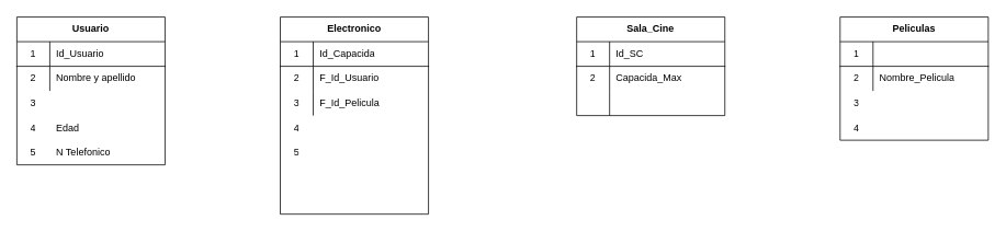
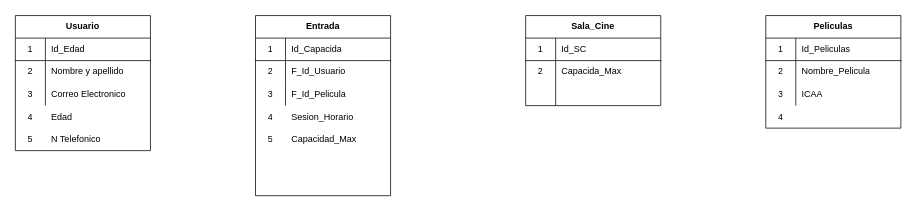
  <mxCell id="0" />
  <mxCell id="1" parent="0" />
  <mxCell id="2" value="" style="group" vertex="1" connectable="0" parent="1"><mxGeometry x="1020" y="20" width="180" height="150" as="geometry" /></mxCell>
  <mxCell id="3" value="&lt;div&gt;Peliculas&lt;/div&gt;" style="shape=table;html=1;whiteSpace=wrap;startSize=30;container=1;collapsible=0;childLayout=tableLayout;fixedRows=1;rowLines=0;fontStyle=1;align=center;" vertex="1" parent="2"><mxGeometry width="180" height="150" as="geometry" /></mxCell>
  <mxCell id="4" value="" style="shape=partialRectangle;html=1;whiteSpace=wrap;collapsible=0;dropTarget=0;pointerEvents=0;fillColor=none;top=0;left=0;bottom=1;right=0;points=[[0,0.5],[1,0.5]];portConstraint=eastwest;" vertex="1" parent="3"><mxGeometry y="30" width="180" height="30" as="geometry" /></mxCell>
  <mxCell id="5" value="1" style="shape=partialRectangle;html=1;whiteSpace=wrap;connectable=0;fillColor=none;top=0;left=0;bottom=0;right=0;overflow=hidden;" vertex="1" parent="4"><mxGeometry width="40" height="30" as="geometry" /></mxCell>
+ <mxCell id="6" value="&lt;div&gt;Id_Peliculas&lt;/div&gt;" style="shape=partialRectangle;html=1;whiteSpace=wrap;connectable=0;fillColor=none;top=0;left=0;bottom=0;right=0;align=left;spacingLeft=6;overflow=hidden;" vertex="1" parent="4"><mxGeometry x="40" width="140" height="30" as="geometry" /></mxCell>
  <mxCell id="7" value="" style="shape=partialRectangle;html=1;whiteSpace=wrap;collapsible=0;dropTarget=0;pointerEvents=0;fillColor=none;top=0;left=0;bottom=0;right=0;points=[[0,0.5],[1,0.5]];portConstraint=eastwest;" vertex="1" parent="3"><mxGeometry y="60" width="180" height="30" as="geometry" /></mxCell>
  <mxCell id="8" value="2" style="shape=partialRectangle;html=1;whiteSpace=wrap;connectable=0;fillColor=none;top=0;left=0;bottom=0;right=0;overflow=hidden;" vertex="1" parent="7"><mxGeometry width="40" height="30" as="geometry" /></mxCell>
  <mxCell id="9" value="Nombre_Pelicula" style="shape=partialRectangle;html=1;whiteSpace=wrap;connectable=0;fillColor=none;top=0;left=0;bottom=0;right=0;align=left;spacingLeft=6;overflow=hidden;" vertex="1" parent="7"><mxGeometry x="40" width="140" height="30" as="geometry" /></mxCell>
  <mxCell id="10" value="" style="shape=partialRectangle;html=1;whiteSpace=wrap;collapsible=0;dropTarget=0;pointerEvents=0;fillColor=none;top=0;left=0;bottom=0;right=0;points=[[0,0.5],[1,0.5]];portConstraint=eastwest;" vertex="1" parent="3"><mxGeometry y="90" width="180" height="30" as="geometry" /></mxCell>
  <mxCell id="11" value="3" style="shape=partialRectangle;html=1;whiteSpace=wrap;connectable=0;fillColor=none;top=0;left=0;bottom=0;right=0;overflow=hidden;" vertex="1" parent="10"><mxGeometry width="40" height="30" as="geometry" /></mxCell>
+ <mxCell id="12" value="&lt;div&gt;ICAA &lt;br&gt;&lt;/div&gt;" style="shape=partialRectangle;html=1;whiteSpace=wrap;connectable=0;fillColor=none;top=0;left=0;bottom=0;right=0;align=left;spacingLeft=6;overflow=hidden;" vertex="1" parent="10"><mxGeometry x="40" width="140" height="30" as="geometry" /></mxCell>
  <mxCell id="13" value="&lt;div&gt;4&lt;/div&gt;" style="shape=partialRectangle;html=1;whiteSpace=wrap;connectable=0;fillColor=none;top=0;left=0;bottom=0;right=0;overflow=hidden;" vertex="1" parent="2"><mxGeometry y="120" width="40" height="30" as="geometry" /></mxCell>
  <mxCell id="14" value="" style="group" vertex="1" connectable="0" parent="1"><mxGeometry x="20" y="20" width="180" height="200" as="geometry" /></mxCell>
  <mxCell id="15" value="" style="group" vertex="1" connectable="0" parent="14"><mxGeometry width="180" height="200" as="geometry" /></mxCell>
  <mxCell id="16" value="&lt;div&gt;4&lt;/div&gt;" style="shape=partialRectangle;html=1;whiteSpace=wrap;connectable=0;fillColor=none;top=0;left=0;bottom=0;right=0;overflow=hidden;" vertex="1" parent="15"><mxGeometry y="120" width="40" height="30" as="geometry" /></mxCell>
  <mxCell id="17" value="&lt;div&gt;Edad&lt;/div&gt;" style="shape=partialRectangle;html=1;whiteSpace=wrap;connectable=0;fillColor=none;top=0;left=0;bottom=0;right=0;align=left;spacingLeft=6;overflow=hidden;" vertex="1" parent="15"><mxGeometry x="40" y="120" width="140" height="30" as="geometry" /></mxCell>
  <mxCell id="18" value="&lt;div&gt;5&lt;/div&gt;" style="shape=partialRectangle;html=1;whiteSpace=wrap;connectable=0;fillColor=none;top=0;left=0;bottom=0;right=0;overflow=hidden;" vertex="1" parent="15"><mxGeometry y="150" width="40" height="30" as="geometry" /></mxCell>
  <mxCell id="19" value="N Telefonico" style="shape=partialRectangle;html=1;whiteSpace=wrap;connectable=0;fillColor=none;top=0;left=0;bottom=0;right=0;align=left;spacingLeft=6;overflow=hidden;" vertex="1" parent="15"><mxGeometry x="40" y="150" width="140" height="30" as="geometry" /></mxCell>
  <mxCell id="20" value="&lt;div&gt;Usuario&lt;/div&gt;" style="shape=table;html=1;whiteSpace=wrap;startSize=30;container=1;collapsible=0;childLayout=tableLayout;fixedRows=1;rowLines=0;fontStyle=1;align=center;" vertex="1" parent="14"><mxGeometry width="180" height="180" as="geometry" /></mxCell>
  <mxCell id="21" value="" style="shape=partialRectangle;html=1;whiteSpace=wrap;collapsible=0;dropTarget=0;pointerEvents=0;fillColor=none;top=0;left=0;bottom=1;right=0;points=[[0,0.5],[1,0.5]];portConstraint=eastwest;" vertex="1" parent="20"><mxGeometry y="30" width="180" height="30" as="geometry" /></mxCell>
  <mxCell id="22" value="1" style="shape=partialRectangle;html=1;whiteSpace=wrap;connectable=0;fillColor=none;top=0;left=0;bottom=0;right=0;overflow=hidden;" vertex="1" parent="21"><mxGeometry width="40" height="30" as="geometry" /></mxCell>
- <mxCell id="23" value="Id_Usuario" style="shape=partialRectangle;html=1;whiteSpace=wrap;connectable=0;fillColor=none;top=0;left=0;bottom=0;right=0;align=left;spacingLeft=6;overflow=hidden;" vertex="1" parent="21"><mxGeometry x="40" width="140" height="30" as="geometry" /></mxCell>
+ <mxCell id="23" value="Id_Edad" style="shape=partialRectangle;html=1;whiteSpace=wrap;connectable=0;fillColor=none;top=0;left=0;bottom=0;right=0;align=left;spacingLeft=6;overflow=hidden;" vertex="1" parent="21"><mxGeometry x="40" width="140" height="30" as="geometry" /></mxCell>
  <mxCell id="24" value="" style="shape=partialRectangle;html=1;whiteSpace=wrap;collapsible=0;dropTarget=0;pointerEvents=0;fillColor=none;top=0;left=0;bottom=0;right=0;points=[[0,0.5],[1,0.5]];portConstraint=eastwest;" vertex="1" parent="20"><mxGeometry y="60" width="180" height="30" as="geometry" /></mxCell>
  <mxCell id="25" value="2" style="shape=partialRectangle;html=1;whiteSpace=wrap;connectable=0;fillColor=none;top=0;left=0;bottom=0;right=0;overflow=hidden;" vertex="1" parent="24"><mxGeometry width="40" height="30" as="geometry" /></mxCell>
  <mxCell id="26" value="&lt;div&gt;Nombre y apellido&lt;br&gt;&lt;/div&gt;" style="shape=partialRectangle;html=1;whiteSpace=wrap;connectable=0;fillColor=none;top=0;left=0;bottom=0;right=0;align=left;spacingLeft=6;overflow=hidden;" vertex="1" parent="24"><mxGeometry x="40" width="140" height="30" as="geometry" /></mxCell>
  <mxCell id="27" value="" style="shape=partialRectangle;html=1;whiteSpace=wrap;collapsible=0;dropTarget=0;pointerEvents=0;fillColor=none;top=0;left=0;bottom=0;right=0;points=[[0,0.5],[1,0.5]];portConstraint=eastwest;" vertex="1" parent="20"><mxGeometry y="90" width="180" height="30" as="geometry" /></mxCell>
  <mxCell id="28" value="3" style="shape=partialRectangle;html=1;whiteSpace=wrap;connectable=0;fillColor=none;top=0;left=0;bottom=0;right=0;overflow=hidden;" vertex="1" parent="27"><mxGeometry width="40" height="30" as="geometry" /></mxCell>
- <mxCell id="30" value="&lt;div&gt;Electronico&lt;/div&gt;" style="shape=table;html=1;whiteSpace=wrap;startSize=30;container=1;collapsible=0;childLayout=tableLayout;fixedRows=1;rowLines=0;fontStyle=1;align=center;" vertex="1" parent="1"><mxGeometry x="340" y="20" width="180" height="240" as="geometry" /></mxCell>
+ <mxCell id="29" value="&lt;div&gt;Correo Electronico&lt;/div&gt;" style="shape=partialRectangle;html=1;whiteSpace=wrap;connectable=0;fillColor=none;top=0;left=0;bottom=0;right=0;align=left;spacingLeft=6;overflow=hidden;" vertex="1" parent="27"><mxGeometry x="40" width="140" height="30" as="geometry" /></mxCell>
+ <mxCell id="30" value="&lt;div&gt;Entrada&lt;/div&gt;" style="shape=table;html=1;whiteSpace=wrap;startSize=30;container=1;collapsible=0;childLayout=tableLayout;fixedRows=1;rowLines=0;fontStyle=1;align=center;" vertex="1" parent="1"><mxGeometry x="340" y="20" width="180" height="240" as="geometry" /></mxCell>
  <mxCell id="31" value="" style="shape=partialRectangle;html=1;whiteSpace=wrap;collapsible=0;dropTarget=0;pointerEvents=0;fillColor=none;top=0;left=0;bottom=1;right=0;points=[[0,0.5],[1,0.5]];portConstraint=eastwest;" vertex="1" parent="30"><mxGeometry y="30" width="180" height="30" as="geometry" /></mxCell>
  <mxCell id="32" value="1" style="shape=partialRectangle;html=1;whiteSpace=wrap;connectable=0;fillColor=none;top=0;left=0;bottom=0;right=0;overflow=hidden;" vertex="1" parent="31"><mxGeometry width="40" height="30" as="geometry" /></mxCell>
  <mxCell id="33" value="Id_Capacida" style="shape=partialRectangle;html=1;whiteSpace=wrap;connectable=0;fillColor=none;top=0;left=0;bottom=0;right=0;align=left;spacingLeft=6;overflow=hidden;" vertex="1" parent="31"><mxGeometry x="40" width="140" height="30" as="geometry" /></mxCell>
  <mxCell id="34" value="" style="shape=partialRectangle;html=1;whiteSpace=wrap;collapsible=0;dropTarget=0;pointerEvents=0;fillColor=none;top=0;left=0;bottom=0;right=0;points=[[0,0.5],[1,0.5]];portConstraint=eastwest;" vertex="1" parent="30"><mxGeometry y="60" width="180" height="30" as="geometry" /></mxCell>
  <mxCell id="35" value="2" style="shape=partialRectangle;html=1;whiteSpace=wrap;connectable=0;fillColor=none;top=0;left=0;bottom=0;right=0;overflow=hidden;" vertex="1" parent="34"><mxGeometry width="40" height="30" as="geometry" /></mxCell>
  <mxCell id="36" value="F_Id_Usuario" style="shape=partialRectangle;html=1;whiteSpace=wrap;connectable=0;fillColor=none;top=0;left=0;bottom=0;right=0;align=left;spacingLeft=6;overflow=hidden;" vertex="1" parent="34"><mxGeometry x="40" width="140" height="30" as="geometry" /></mxCell>
  <mxCell id="37" value="" style="shape=partialRectangle;html=1;whiteSpace=wrap;collapsible=0;dropTarget=0;pointerEvents=0;fillColor=none;top=0;left=0;bottom=0;right=0;points=[[0,0.5],[1,0.5]];portConstraint=eastwest;" vertex="1" parent="30"><mxGeometry y="90" width="180" height="30" as="geometry" /></mxCell>
  <mxCell id="38" value="3" style="shape=partialRectangle;html=1;whiteSpace=wrap;connectable=0;fillColor=none;top=0;left=0;bottom=0;right=0;overflow=hidden;" vertex="1" parent="37"><mxGeometry width="40" height="30" as="geometry" /></mxCell>
  <mxCell id="39" value="F_Id_Pelicula" style="shape=partialRectangle;html=1;whiteSpace=wrap;connectable=0;fillColor=none;top=0;left=0;bottom=0;right=0;align=left;spacingLeft=6;overflow=hidden;" vertex="1" parent="37"><mxGeometry x="40" width="140" height="30" as="geometry" /></mxCell>
  <mxCell id="40" value="Sala_Cine" style="shape=table;html=1;whiteSpace=wrap;startSize=30;container=1;collapsible=0;childLayout=tableLayout;fixedRows=1;rowLines=0;fontStyle=1;align=center;" vertex="1" parent="1"><mxGeometry x="700" y="20" width="180" height="120" as="geometry" /></mxCell>
  <mxCell id="41" value="" style="shape=partialRectangle;html=1;whiteSpace=wrap;collapsible=0;dropTarget=0;pointerEvents=0;fillColor=none;top=0;left=0;bottom=1;right=0;points=[[0,0.5],[1,0.5]];portConstraint=eastwest;" vertex="1" parent="40"><mxGeometry y="30" width="180" height="30" as="geometry" /></mxCell>
  <mxCell id="42" value="1" style="shape=partialRectangle;html=1;whiteSpace=wrap;connectable=0;fillColor=none;top=0;left=0;bottom=0;right=0;overflow=hidden;" vertex="1" parent="41"><mxGeometry width="40" height="30" as="geometry" /></mxCell>
  <mxCell id="43" value="Id_SC" style="shape=partialRectangle;html=1;whiteSpace=wrap;connectable=0;fillColor=none;top=0;left=0;bottom=0;right=0;align=left;spacingLeft=6;overflow=hidden;" vertex="1" parent="41"><mxGeometry x="40" width="140" height="30" as="geometry" /></mxCell>
  <mxCell id="44" value="" style="shape=partialRectangle;html=1;whiteSpace=wrap;collapsible=0;dropTarget=0;pointerEvents=0;fillColor=none;top=0;left=0;bottom=0;right=0;points=[[0,0.5],[1,0.5]];portConstraint=eastwest;" vertex="1" parent="40"><mxGeometry y="60" width="180" height="30" as="geometry" /></mxCell>
  <mxCell id="45" value="2" style="shape=partialRectangle;html=1;whiteSpace=wrap;connectable=0;fillColor=none;top=0;left=0;bottom=0;right=0;overflow=hidden;" vertex="1" parent="44"><mxGeometry width="40" height="30" as="geometry" /></mxCell>
  <mxCell id="46" value="&lt;div&gt;Capacida_Max&lt;/div&gt;" style="shape=partialRectangle;html=1;whiteSpace=wrap;connectable=0;fillColor=none;top=0;left=0;bottom=0;right=0;align=left;spacingLeft=6;overflow=hidden;" vertex="1" parent="44"><mxGeometry x="40" width="140" height="30" as="geometry" /></mxCell>
  <mxCell id="47" value="" style="shape=partialRectangle;html=1;whiteSpace=wrap;collapsible=0;dropTarget=0;pointerEvents=0;fillColor=none;top=0;left=0;bottom=0;right=0;points=[[0,0.5],[1,0.5]];portConstraint=eastwest;" vertex="1" parent="40"><mxGeometry y="90" width="180" height="30" as="geometry" /></mxCell>
  <mxCell id="48" value="" style="shape=partialRectangle;html=1;whiteSpace=wrap;connectable=0;fillColor=none;top=0;left=0;bottom=0;right=0;overflow=hidden;" vertex="1" parent="47"><mxGeometry width="40" height="30" as="geometry" /></mxCell>
  <mxCell id="49" value="" style="shape=partialRectangle;html=1;whiteSpace=wrap;connectable=0;fillColor=none;top=0;left=0;bottom=0;right=0;align=left;spacingLeft=6;overflow=hidden;" vertex="1" parent="47"><mxGeometry x="40" width="140" height="30" as="geometry" /></mxCell>
  <mxCell id="50" value="4" style="shape=partialRectangle;html=1;whiteSpace=wrap;connectable=0;fillColor=none;top=0;left=0;bottom=0;right=0;overflow=hidden;" vertex="1" parent="1"><mxGeometry x="340" y="140" width="40" height="30" as="geometry" /></mxCell>
+ <mxCell id="51" value="Sesion_Horario" style="shape=partialRectangle;html=1;whiteSpace=wrap;connectable=0;fillColor=none;top=0;left=0;bottom=0;right=0;align=left;spacingLeft=6;overflow=hidden;" vertex="1" parent="1"><mxGeometry x="380" y="140" width="140" height="30" as="geometry" /></mxCell>
  <mxCell id="52" value="5" style="shape=partialRectangle;html=1;whiteSpace=wrap;connectable=0;fillColor=none;top=0;left=0;bottom=0;right=0;overflow=hidden;" vertex="1" parent="1"><mxGeometry x="340" y="170" width="40" height="30" as="geometry" /></mxCell>
+ <mxCell id="53" value="Capacidad_Max" style="shape=partialRectangle;html=1;whiteSpace=wrap;connectable=0;fillColor=none;top=0;left=0;bottom=0;right=0;align=left;spacingLeft=6;overflow=hidden;" vertex="1" parent="1"><mxGeometry x="380" y="170" width="140" height="30" as="geometry" /></mxCell>
